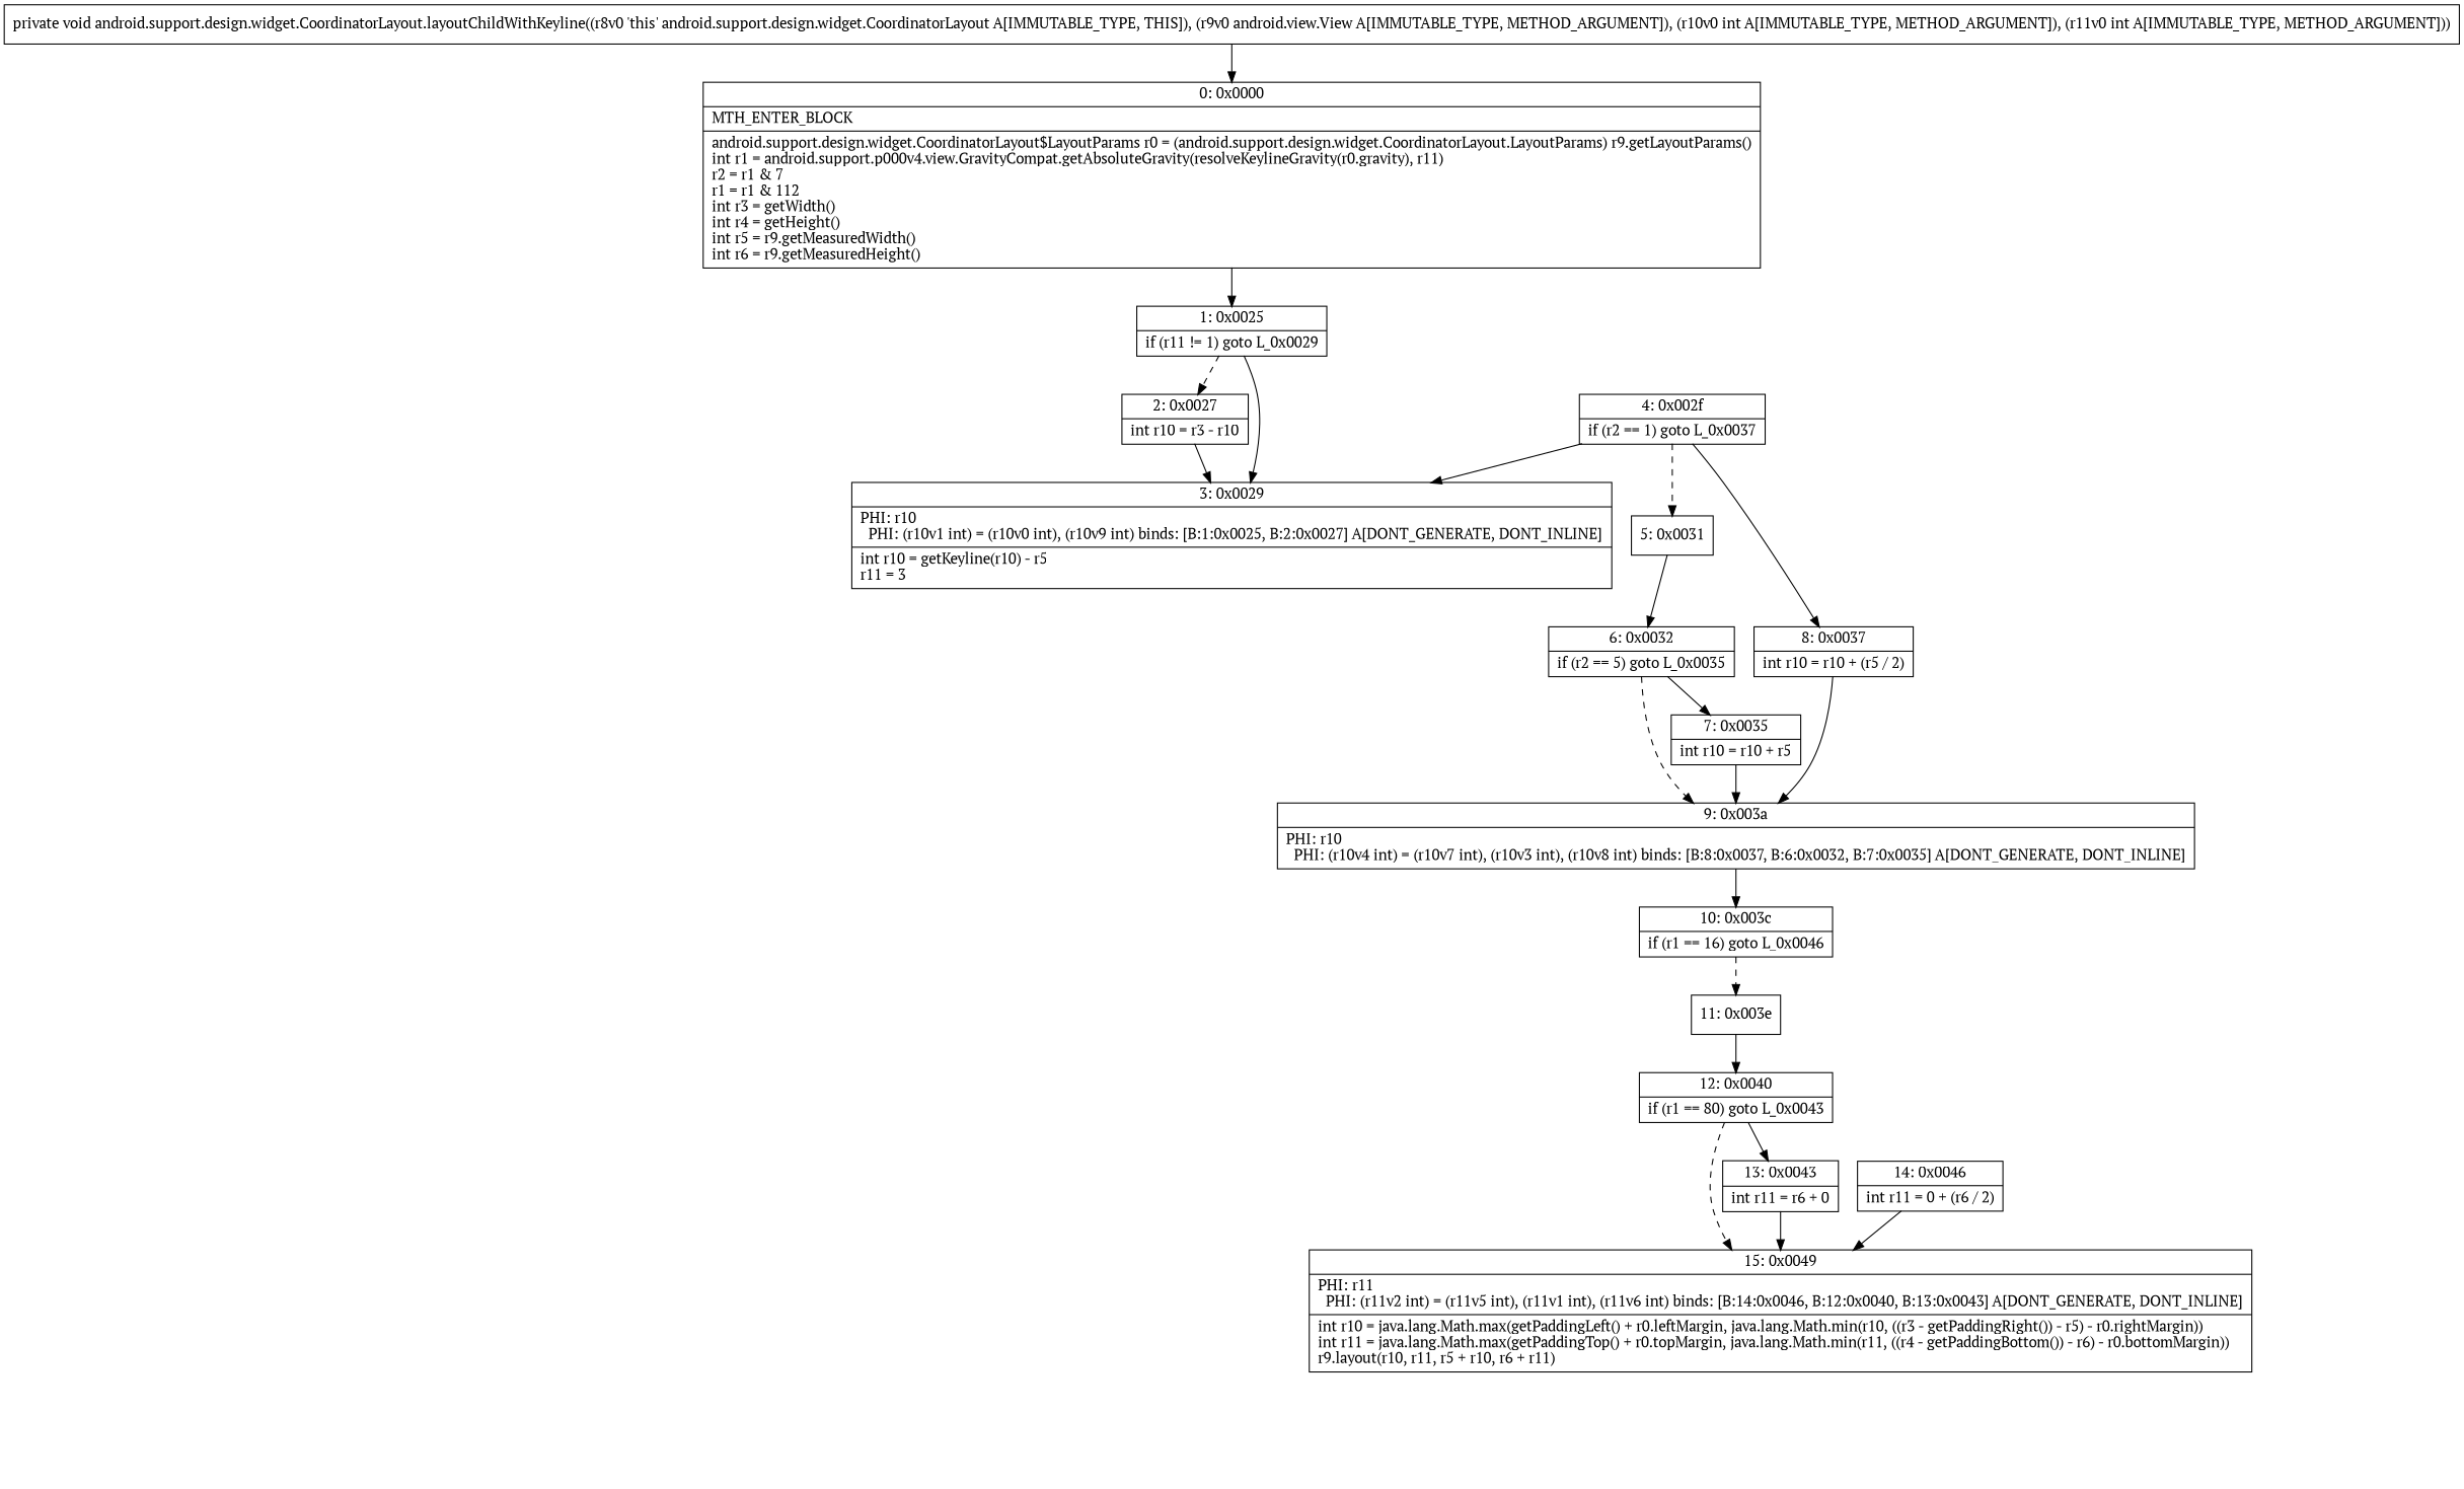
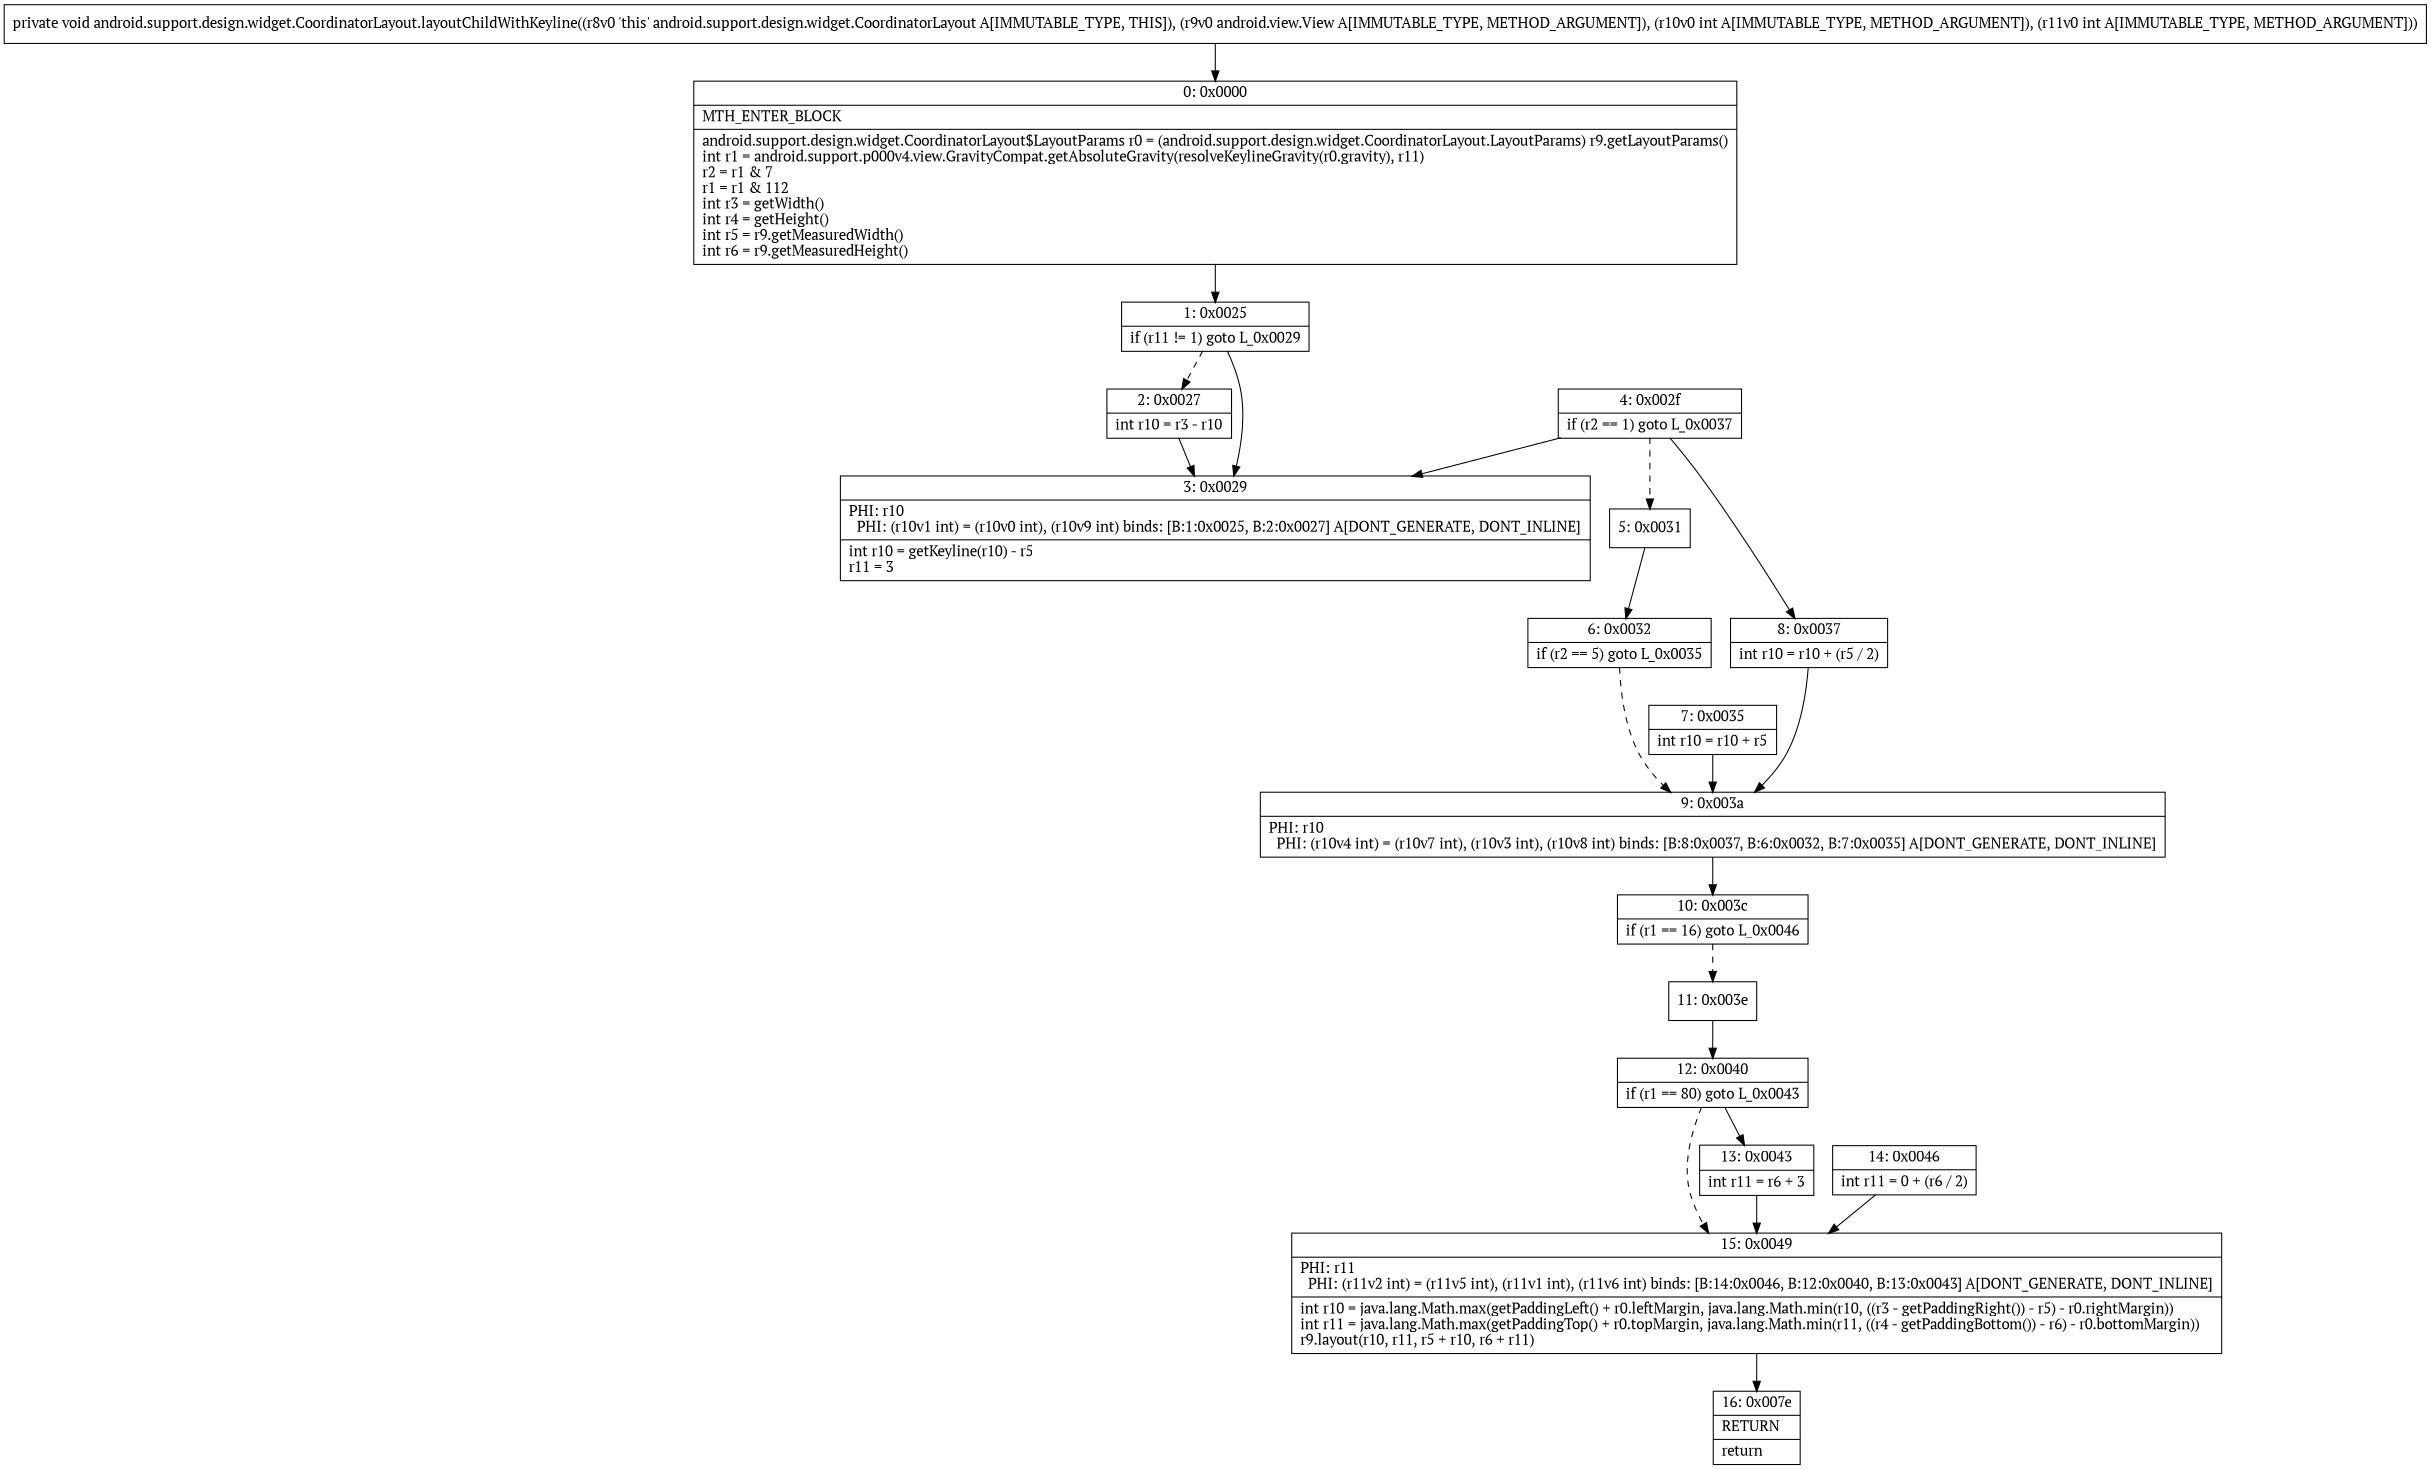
  digraph {
    fontname="PT Serif"
    node [fontname="PT Serif" shape=record]
    edge [fontname="PT Serif"]
    n1 [label="{0\:\ 0x0000|MTH_ENTER_BLOCK\l|android.support.design.widget.CoordinatorLayout$LayoutParams r0 = (android.support.design.widget.CoordinatorLayout.LayoutParams) r9.getLayoutParams()\lint r1 = android.support.p000v4.view.GravityCompat.getAbsoluteGravity(resolveKeylineGravity(r0.gravity), r11)\lr2 = r1 & 7\lr1 = r1 & 112\lint r3 = getWidth()\lint r4 = getHeight()\lint r5 = r9.getMeasuredWidth()\lint r6 = r9.getMeasuredHeight()\l}"]
    n2 [label="{1\:\ 0x0025|if (r11 != 1) goto L_0x0029\l}"]
    n3 [label="{2\:\ 0x0027|int r10 = r3 \- r10\l}"]
    n4 [label="{3\:\ 0x0029|PHI: r10 \l  PHI: (r10v1 int) = (r10v0 int), (r10v9 int) binds: [B:1:0x0025, B:2:0x0027] A[DONT_GENERATE, DONT_INLINE]\l|int r10 = getKeyline(r10) \- r5\lr11 = 3\l}"]
    n5 [label="{4\:\ 0x002f|if (r2 == 1) goto L_0x0037\l}"]
    n6 [label="{5\:\ 0x0031}"]
    n7 [label="{8\:\ 0x0037|int r10 = r10 + (r5 \/ 2)\l}"]
    n8 [label="{6\:\ 0x0032|if (r2 == 5) goto L_0x0035\l}"]
    n9 [label="{9\:\ 0x003a|PHI: r10 \l  PHI: (r10v4 int) = (r10v7 int), (r10v3 int), (r10v8 int) binds: [B:8:0x0037, B:6:0x0032, B:7:0x0035] A[DONT_GENERATE, DONT_INLINE]\l}"]
    n10 [label="{7\:\ 0x0035|int r10 = r10 + r5\l}"]
    n11 [label="{10\:\ 0x003c|if (r1 == 16) goto L_0x0046\l}"]
    n12 [label="{11\:\ 0x003e}"]
    n13 [label="{12\:\ 0x0040|if (r1 == 80) goto L_0x0043\l}"]
    n14 [label="{14\:\ 0x0046|int r11 = 0 + (r6 \/ 2)\l}"]
    n15 [label="{15\:\ 0x0049|PHI: r11 \l  PHI: (r11v2 int) = (r11v5 int), (r11v1 int), (r11v6 int) binds: [B:14:0x0046, B:12:0x0040, B:13:0x0043] A[DONT_GENERATE, DONT_INLINE]\l|int r10 = java.lang.Math.max(getPaddingLeft() + r0.leftMargin, java.lang.Math.min(r10, ((r3 \- getPaddingRight()) \- r5) \- r0.rightMargin))\lint r11 = java.lang.Math.max(getPaddingTop() + r0.topMargin, java.lang.Math.min(r11, ((r4 \- getPaddingBottom()) \- r6) \- r0.bottomMargin))\lr9.layout(r10, r11, r5 + r10, r6 + r11)\l}"]
-   n16 [label="{13\:\ 0x0043|int r11 = r6 + 0\l}"]
+   n16 [label="{13\:\ 0x0043|int r11 = r6 + 3\l}"]
+   n17 [label="{16\:\ 0x007e|RETURN\l|return\l}"]
    n18 [label="{private void android.support.design.widget.CoordinatorLayout.layoutChildWithKeyline((r8v0 'this' android.support.design.widget.CoordinatorLayout A[IMMUTABLE_TYPE, THIS]), (r9v0 android.view.View A[IMMUTABLE_TYPE, METHOD_ARGUMENT]), (r10v0 int A[IMMUTABLE_TYPE, METHOD_ARGUMENT]), (r11v0 int A[IMMUTABLE_TYPE, METHOD_ARGUMENT])) }"]
    n1 -> n2
    n2 -> n3 [style=dashed]
    n2 -> n4
    n3 -> n4
    n5 -> n4
    n5 -> n6 [style=dashed]
    n5 -> n7
    n6 -> n8
    n7 -> n9
    n8 -> n9 [style=dashed]
-   n8 -> n10
    n9 -> n11
    n10 -> n9
    n11 -> n12 [style=dashed]
    n12 -> n13
    n13 -> n15 [style=dashed]
    n13 -> n16
    n14 -> n15
+   n15 -> n17
    n16 -> n15
    n18 -> n1
  }
